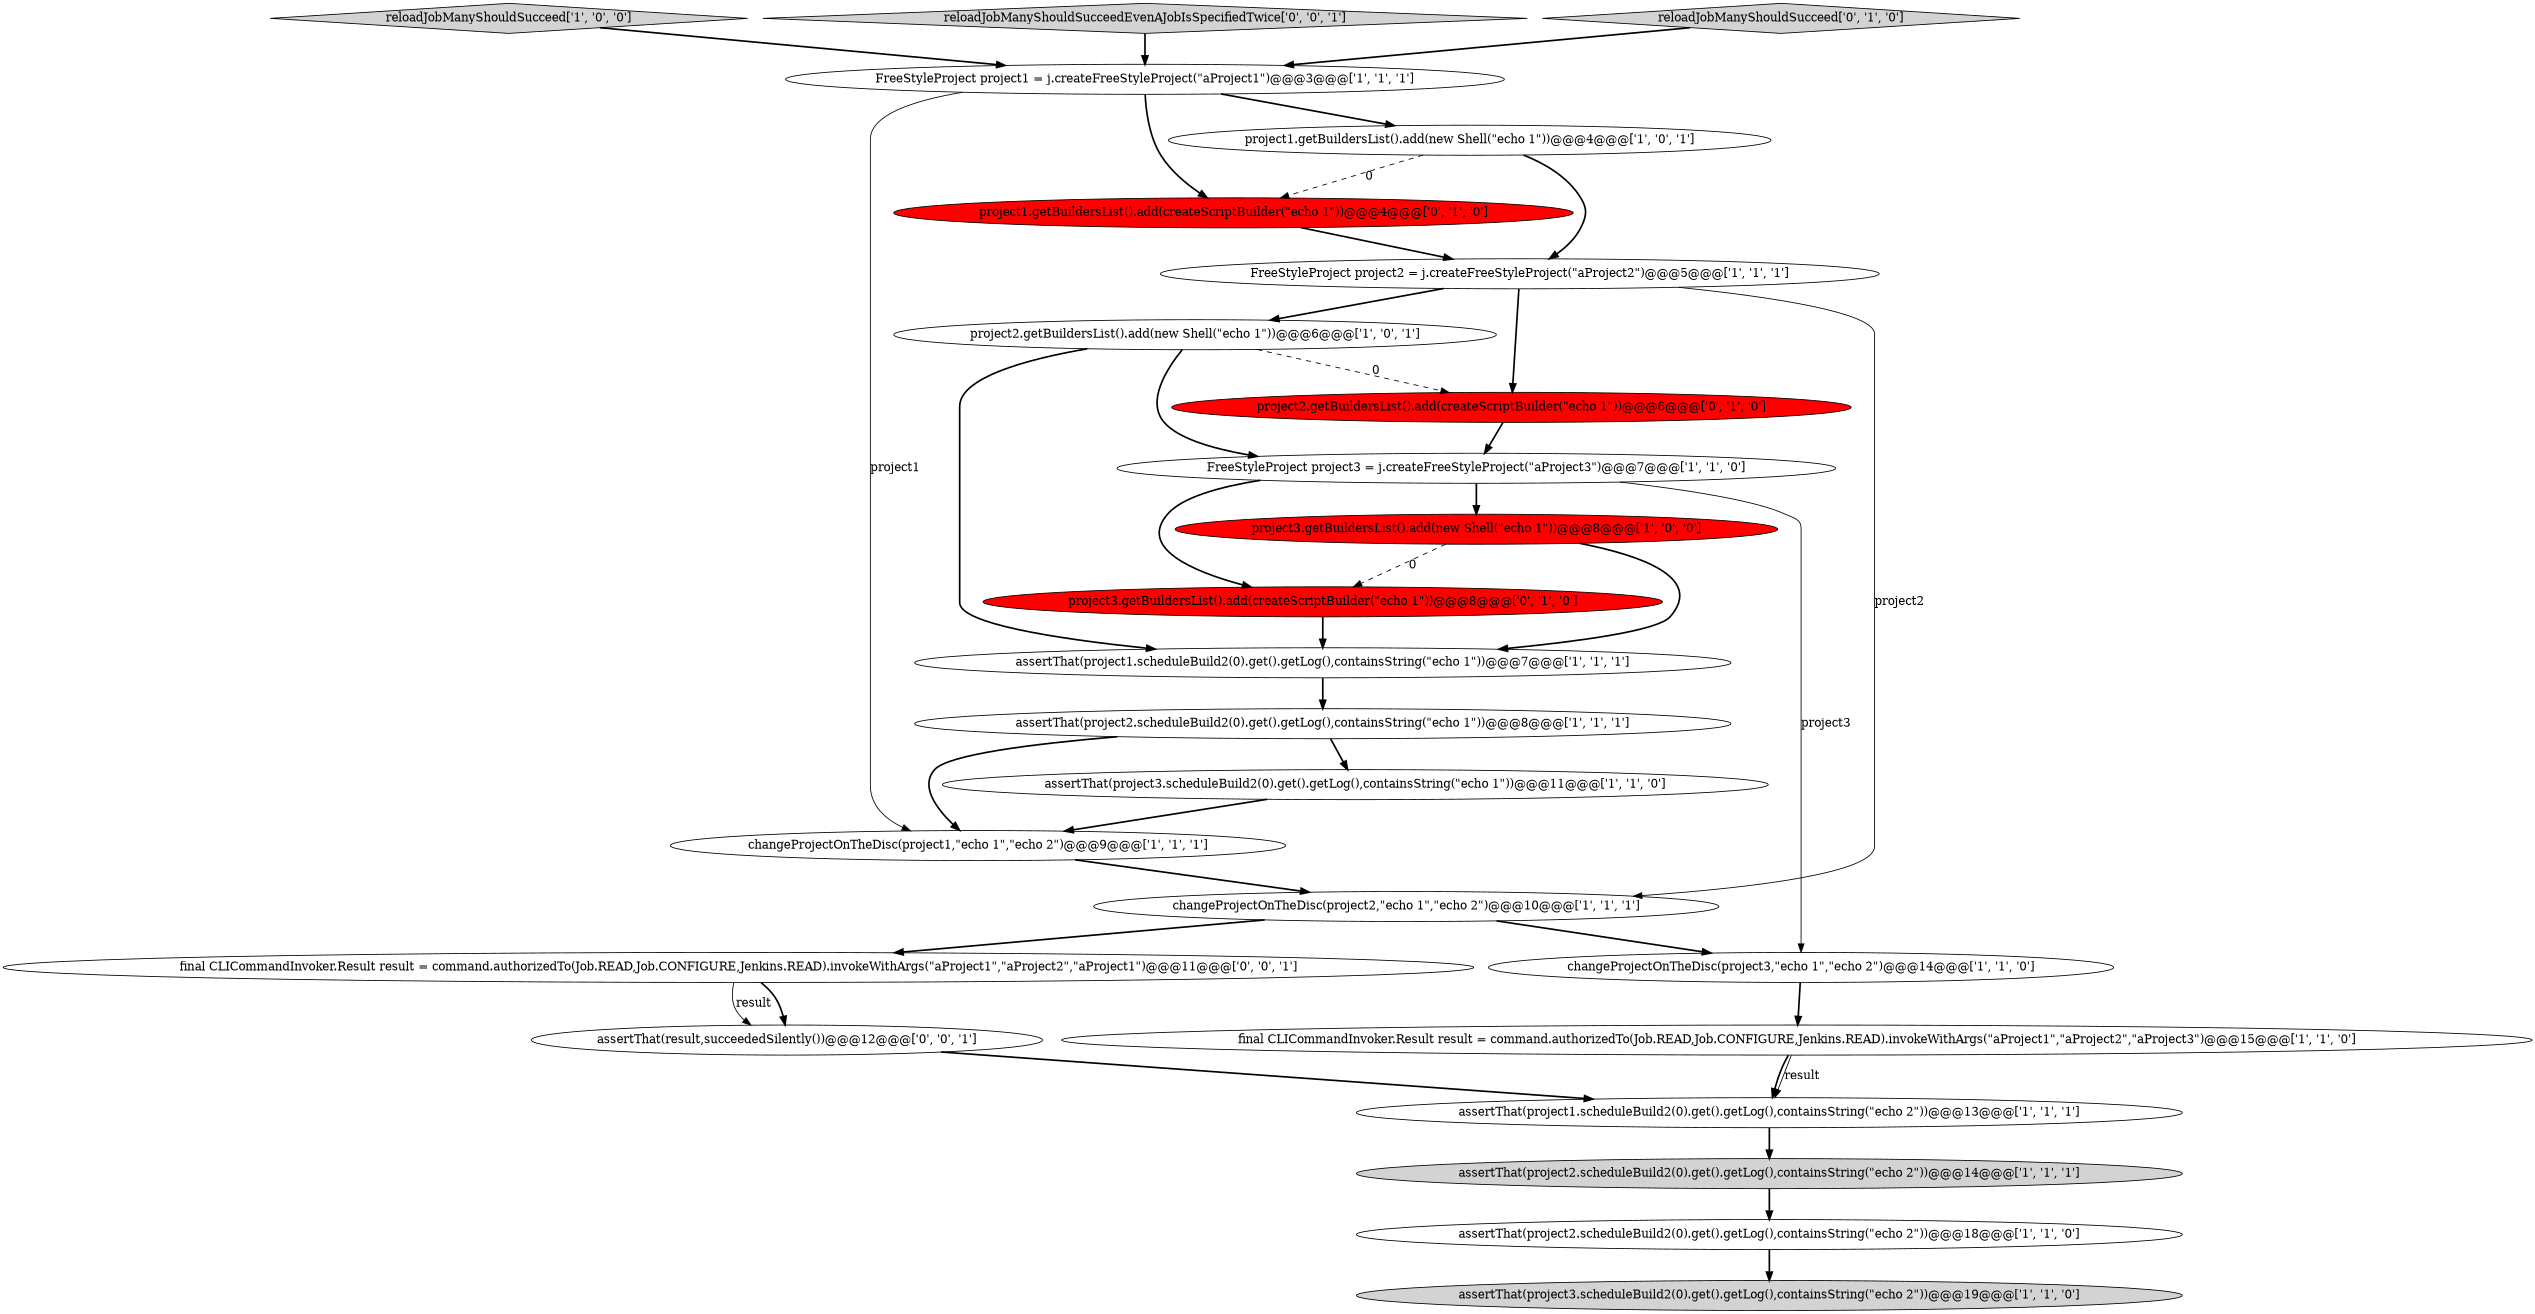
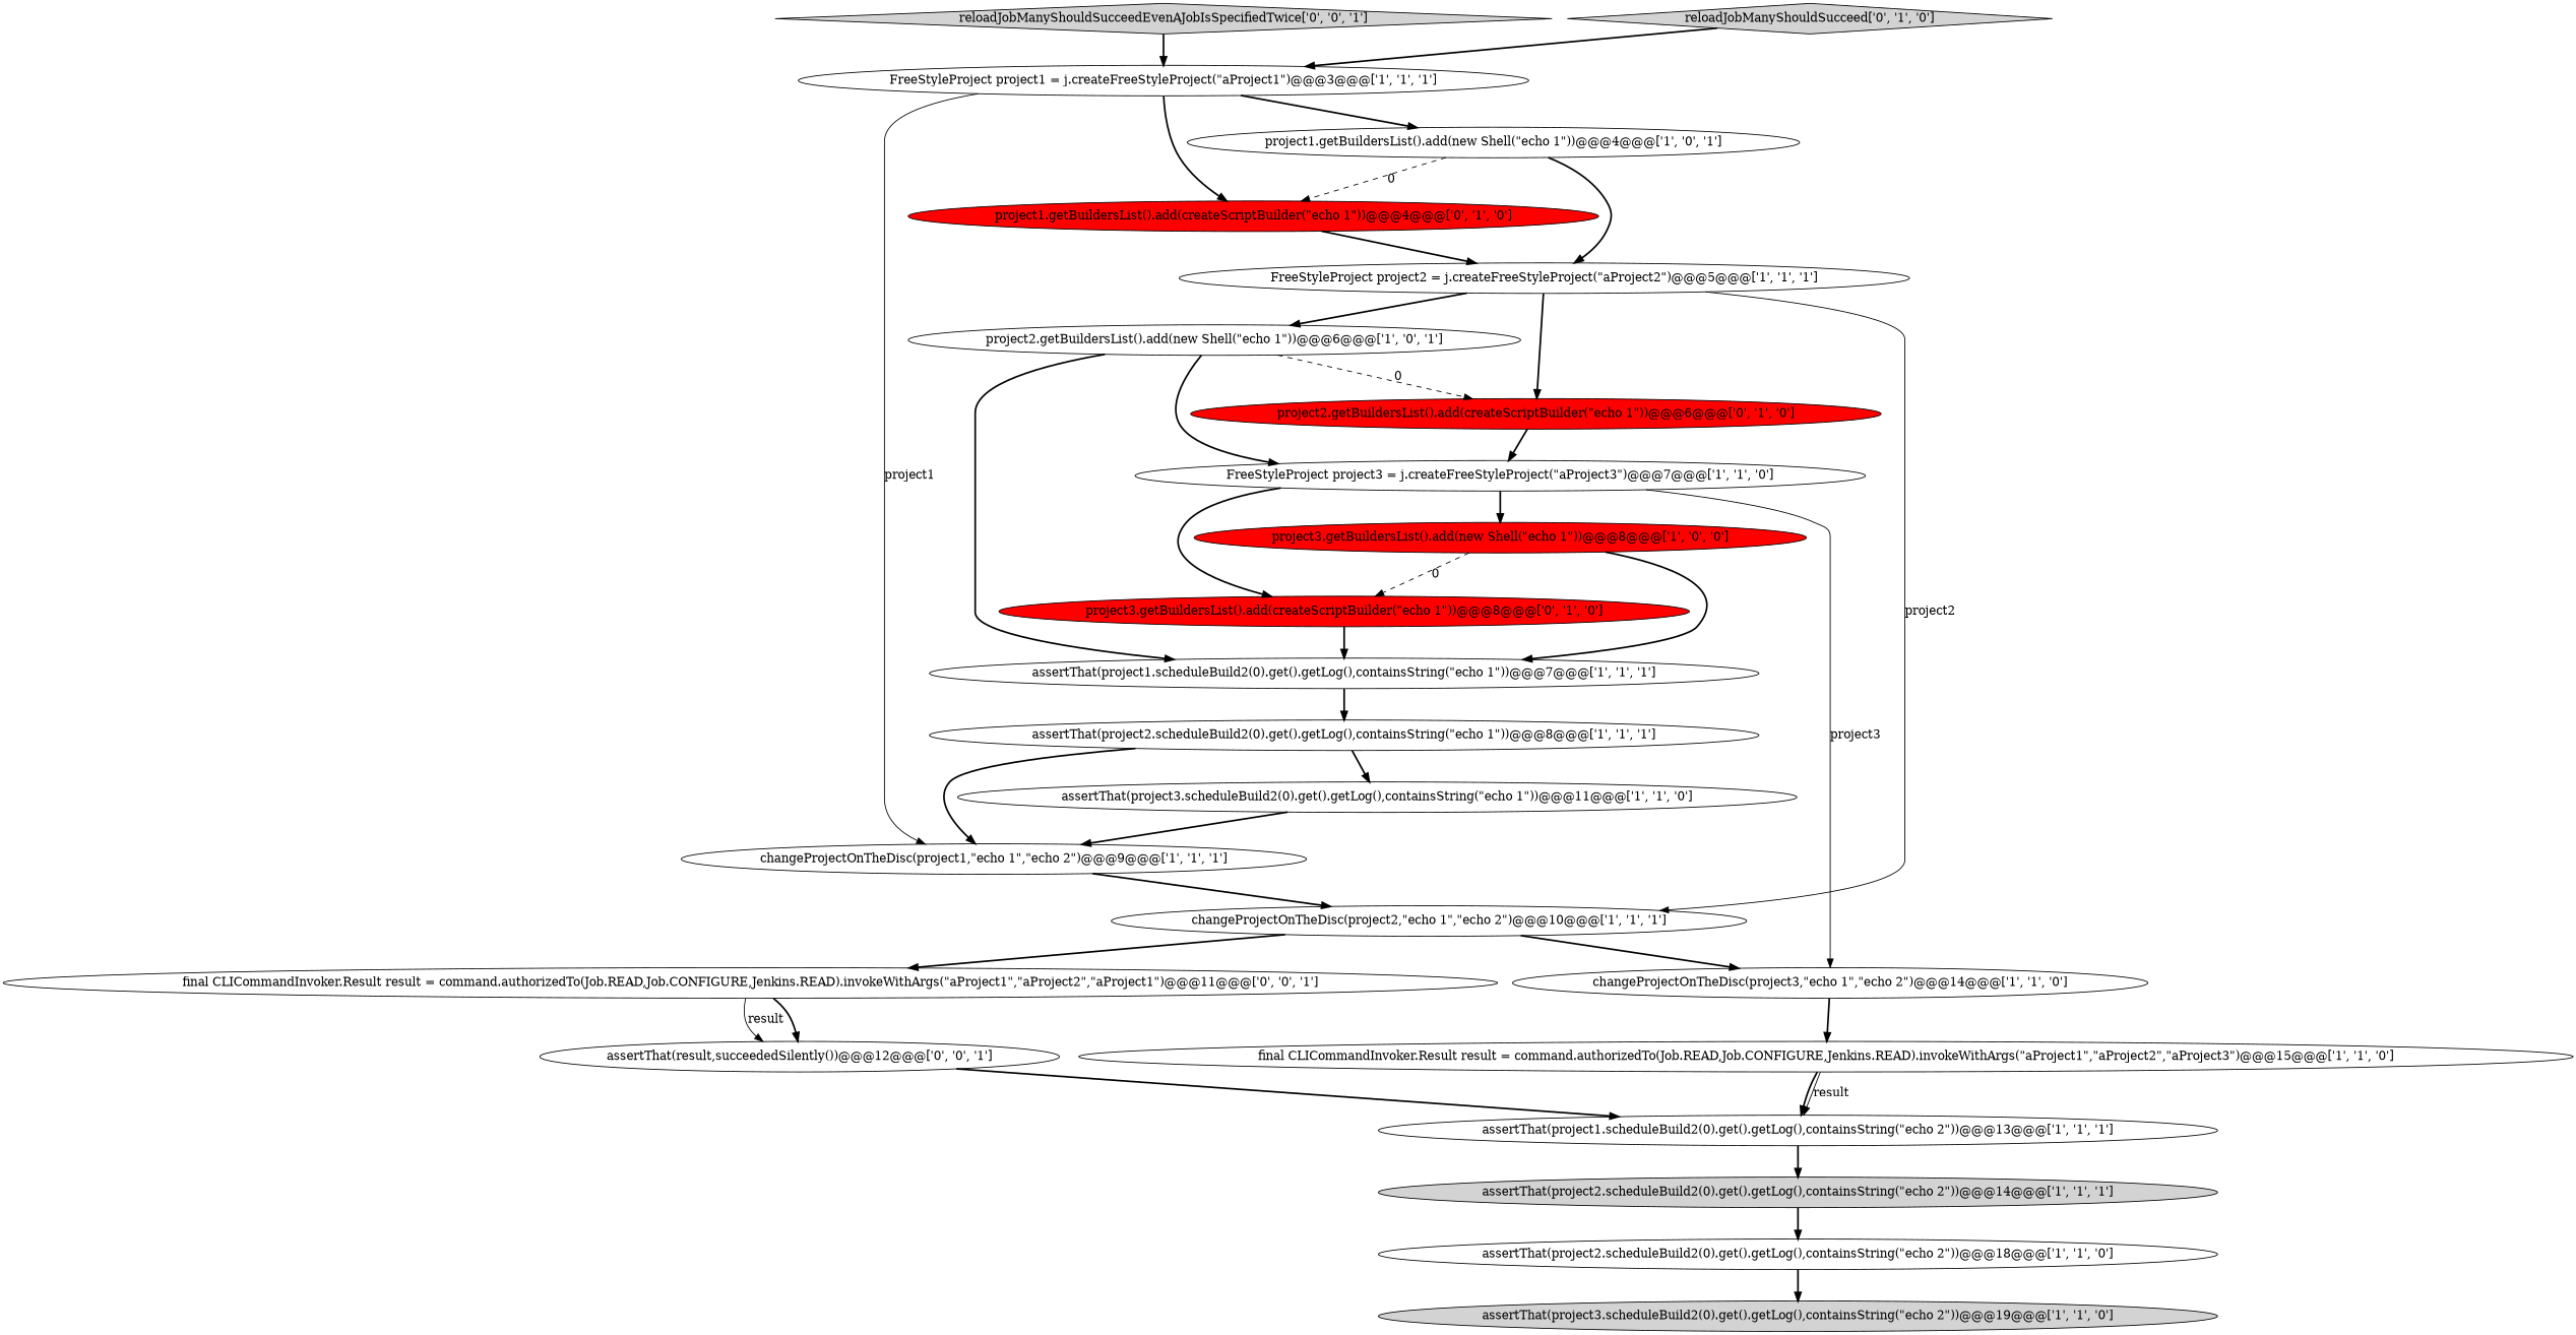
  digraph {
    node [fillcolor=white shape=ellipse style=filled]
    edge [style=bold]
    n1 [label="final CLICommandInvoker.Result result = command.authorizedTo(Job.READ,Job.CONFIGURE,Jenkins.READ).invokeWithArgs(\"aProject1\",\"aProject2\",\"aProject3\")@@@15@@@['1', '1', '0']"]
    n2 [label="assertThat(project1.scheduleBuild2(0).get().getLog(),containsString(\"echo 2\"))@@@13@@@['1', '1', '1']"]
    n3 [fillcolor=lightgray label="assertThat(project3.scheduleBuild2(0).get().getLog(),containsString(\"echo 2\"))@@@19@@@['1', '1', '0']"]
    n4 [label="assertThat(project3.scheduleBuild2(0).get().getLog(),containsString(\"echo 1\"))@@@11@@@['1', '1', '0']"]
    n5 [label="changeProjectOnTheDisc(project1,\"echo 1\",\"echo 2\")@@@9@@@['1', '1', '1']"]
-   n6 [fillcolor=lightgray label="reloadJobManyShouldSucceed['1', '0', '0']" shape=diamond]
    n7 [label="FreeStyleProject project1 = j.createFreeStyleProject(\"aProject1\")@@@3@@@['1', '1', '1']"]
    n8 [label="FreeStyleProject project3 = j.createFreeStyleProject(\"aProject3\")@@@7@@@['1', '1', '0']"]
    n9 [fillcolor=red label="project3.getBuildersList().add(new Shell(\"echo 1\"))@@@8@@@['1', '0', '0']"]
    n10 [label="changeProjectOnTheDisc(project3,\"echo 1\",\"echo 2\")@@@14@@@['1', '1', '0']"]
    n11 [fillcolor=red label="project3.getBuildersList().add(createScriptBuilder(\"echo 1\"))@@@8@@@['0', '1', '0']"]
    n12 [fillcolor=lightgray label="assertThat(project2.scheduleBuild2(0).get().getLog(),containsString(\"echo 2\"))@@@14@@@['1', '1', '1']"]
    n13 [label="assertThat(project2.scheduleBuild2(0).get().getLog(),containsString(\"echo 2\"))@@@18@@@['1', '1', '0']"]
    n14 [label="assertThat(project1.scheduleBuild2(0).get().getLog(),containsString(\"echo 1\"))@@@7@@@['1', '1', '1']"]
    n15 [label="project1.getBuildersList().add(new Shell(\"echo 1\"))@@@4@@@['1', '0', '1']"]
    n16 [fillcolor=red label="project1.getBuildersList().add(createScriptBuilder(\"echo 1\"))@@@4@@@['0', '1', '0']"]
    n17 [label="FreeStyleProject project2 = j.createFreeStyleProject(\"aProject2\")@@@5@@@['1', '1', '1']"]
    n18 [label="changeProjectOnTheDisc(project2,\"echo 1\",\"echo 2\")@@@10@@@['1', '1', '1']"]
    n19 [fillcolor=red label="project2.getBuildersList().add(createScriptBuilder(\"echo 1\"))@@@6@@@['0', '1', '0']"]
    n20 [label="project2.getBuildersList().add(new Shell(\"echo 1\"))@@@6@@@['1', '0', '1']"]
    n21 [label="assertThat(project2.scheduleBuild2(0).get().getLog(),containsString(\"echo 1\"))@@@8@@@['1', '1', '1']"]
    n22 [fillcolor=lightgray label="reloadJobManyShouldSucceedEvenAJobIsSpecifiedTwice['0', '0', '1']" shape=diamond]
    n23 [fillcolor=lightgray label="reloadJobManyShouldSucceed['0', '1', '0']" shape=diamond]
    n24 [label="final CLICommandInvoker.Result result = command.authorizedTo(Job.READ,Job.CONFIGURE,Jenkins.READ).invokeWithArgs(\"aProject1\",\"aProject2\",\"aProject1\")@@@11@@@['0', '0', '1']"]
    n25 [label="assertThat(result,succeededSilently())@@@12@@@['0', '0', '1']"]
    n1 -> n2 [label=result style=solid]
    n1 -> n2
    n2 -> n12
    n4 -> n5
    n5 -> n18
-   n6 -> n7
    n7 -> n5 [label=project1 style=solid]
    n7 -> n15
    n7 -> n16
    n8 -> n9
    n8 -> n10 [label=project3 style=solid]
    n8 -> n11
    n9 -> n11 [label=0 style=dashed]
    n9 -> n14
    n10 -> n1
    n11 -> n14
    n12 -> n13
    n13 -> n3
    n14 -> n21
    n15 -> n16 [label=0 style=dashed]
    n15 -> n17
    n16 -> n17
    n17 -> n18 [label=project2 style=solid]
    n17 -> n19
    n17 -> n20
    n18 -> n10
    n18 -> n24
    n19 -> n8
    n20 -> n8
    n20 -> n14
    n20 -> n19 [label=0 style=dashed]
    n21 -> n4
    n21 -> n5
    n22 -> n7
    n23 -> n7
    n24 -> n25
    n24 -> n25 [label=result style=solid]
    n25 -> n2
  }
